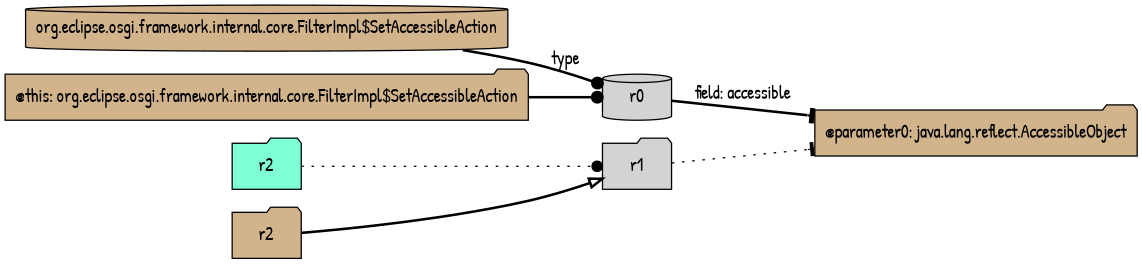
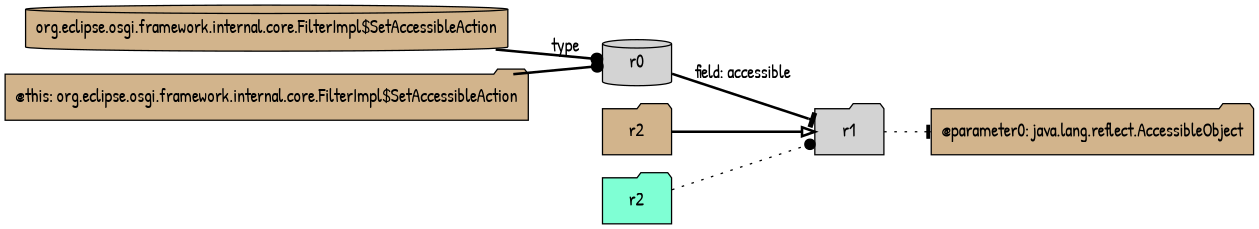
  digraph {
    fontname="Patrick Hand"
    rankdir=LR
    node [fillcolor=tan fontname="Patrick Hand" shape=folder style=filled]
    edge [arrowhead=dot fontname="Patrick Hand" style=bold]
    n1 [label="org.eclipse.osgi.framework.internal.core.FilterImpl$SetAccessibleAction" shape=cylinder]
    n2 [fillcolor=lightgrey label=r0 shape=cylinder]
    n3 [fillcolor=lightgrey label=r1]
    n4 [label="@parameter0: java.lang.reflect.AccessibleObject"]
    n5 [label=r2]
    n6 [label="@this: org.eclipse.osgi.framework.internal.core.FilterImpl$SetAccessibleAction"]
    n7 [fillcolor=aquamarine label=r2]
    n1 -> n2 [label=type]
-   n2 -> n4 [arrowhead=tee label="field: accessible"]
+   n2 -> n3 [arrowhead=tee label="field: accessible"]
    n3 -> n4 [arrowhead=tee style=dotted]
    n5 -> n3 [arrowhead=onormal]
    n6 -> n2
    n7 -> n3 [style=dotted]
  }
